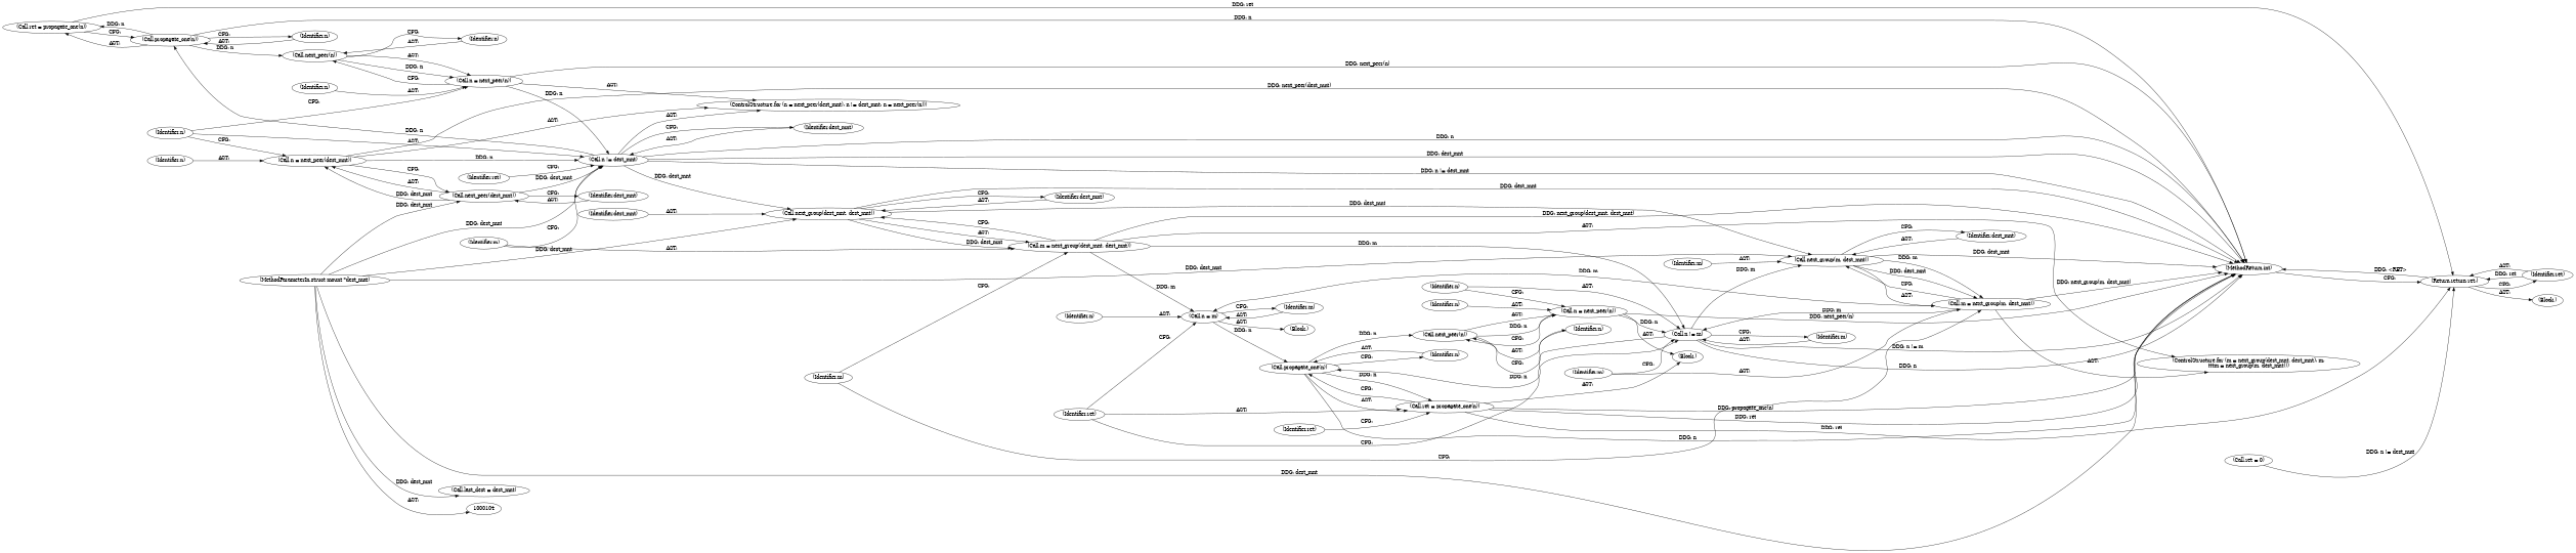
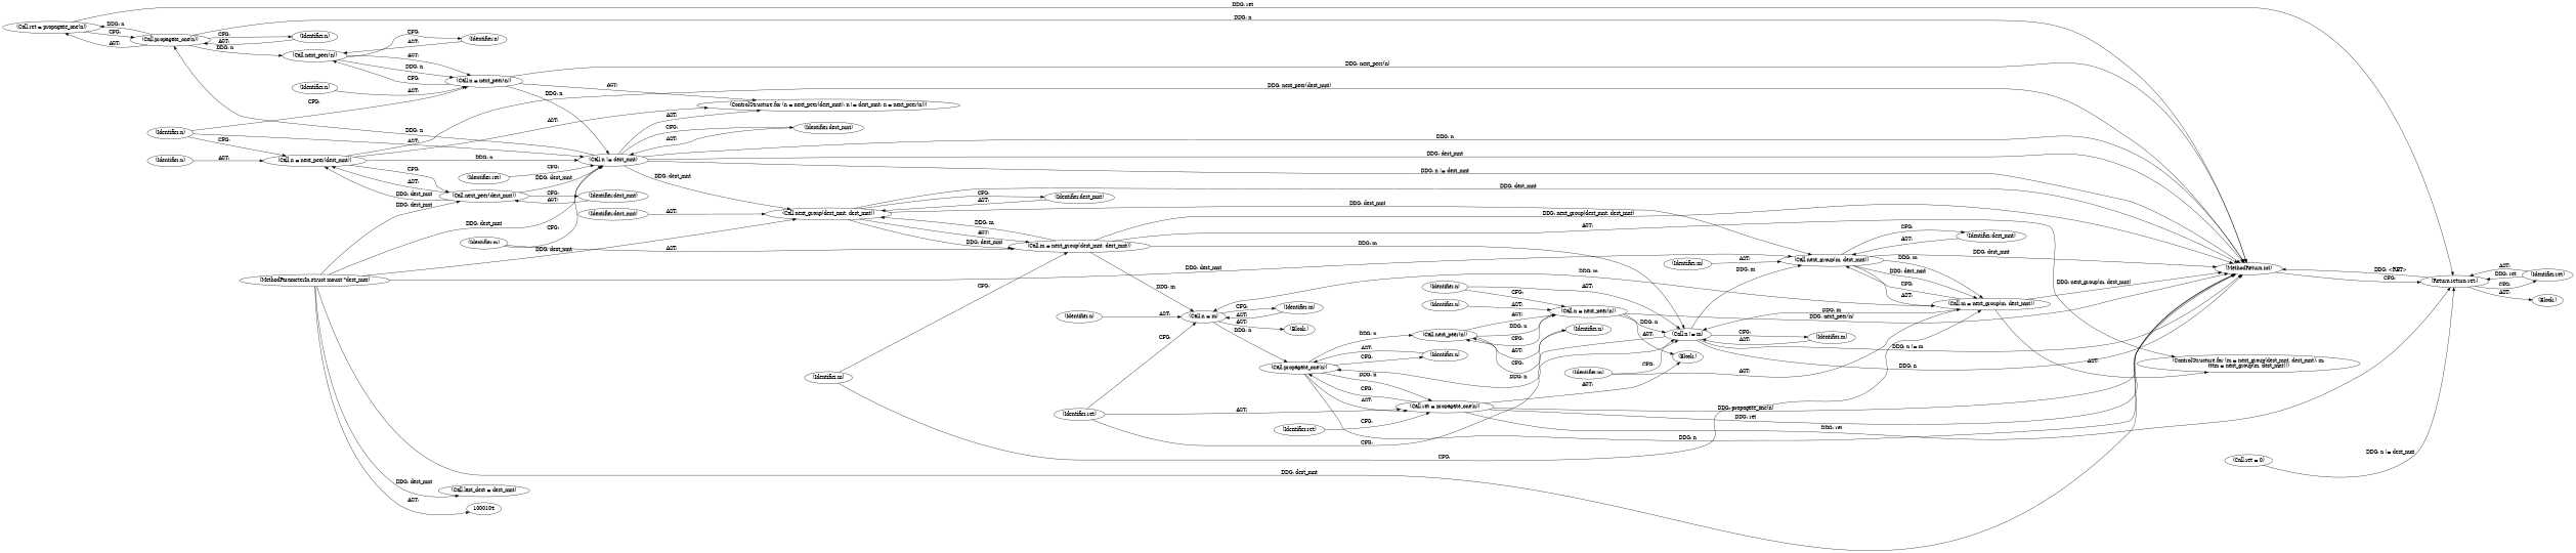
  digraph {
    rankdir=LR
    n1 [label="(Call,next_group(dest_mnt, dest_mnt))"]
    n2 [label="(Call,m = next_group(dest_mnt, dest_mnt))"]
    n3 [label="(Call,next_group(m, dest_mnt))"]
    n4 [label="(MethodReturn,int)"]
    n5 [label="(Identifier,dest_mnt)"]
    n6 [label="(Call,n = m)"]
    n7 [label="(Call,n != m)"]
    n8 [label="(ControlStructure,for (m = next_group(dest_mnt, dest_mnt); m;\n\t\t\tm = next_group(m, dest_mnt)))"]
    n9 [label="(Call,m = next_group(m, dest_mnt))"]
    n10 [label="(Identifier,dest_mnt)"]
    n11 [label="(Return,return ret;)"]
    n12 [label="(Call,n != dest_mnt)"]
    n13 [label="(Call,propagate_one(n))"]
    n14 [label="(ControlStructure,for (n = next_peer(dest_mnt); n != dest_mnt; n = next_peer(n)))"]
    n15 [label="(Identifier,dest_mnt)"]
    n16 [label="(Call,next_peer(n))"]
    n17 [label="(Identifier,n)"]
    n18 [label="(Call,ret = propagate_one(n))"]
    n19 [label="(Call,n = next_peer(n))"]
    n20 [label="(Identifier,n)"]
    n21 [label="(Call,n = next_peer(dest_mnt))"]
    n22 [label="(Call,next_peer(dest_mnt))"]
    n23 [label="(Identifier,dest_mnt)"]
    n24 [label="(MethodParameterIn,struct mount *dest_mnt)"]
    n25 [label="(Call,last_dest = dest_mnt)"]
    1000104
    n27 [label="(Call,propagate_one(n))"]
    n28 [label="(Identifier,m)"]
    n29 [label="(Block,)"]
    n30 [label="(Identifier,m)"]
    n31 [label="(Call,ret = propagate_one(n))"]
    n32 [label="(Call,next_peer(n))"]
    n33 [label="(Identifier,n)"]
    n34 [label="(Block,)"]
    n35 [label="(Call,n = next_peer(n))"]
    n36 [label="(Identifier,n)"]
    n37 [label="(Identifier,ret)"]
    n38 [label="(Block,)"]
    n39 [label="(Identifier,dest_mnt)"]
    n40 [label="(Identifier,ret)"]
    n41 [label="(Identifier,n)"]
    n42 [label="(Identifier,n)"]
    n43 [label="(Identifier,m)"]
    n44 [label="(Call,ret = 0)"]
    n45 [label="(Identifier,ret)"]
    n46 [label="(Identifier,n)"]
    n47 [label="(Identifier,n)"]
    n48 [label="(Identifier,ret)"]
    n49 [label="(Identifier,n)"]
    n50 [label="(Identifier,m)"]
    n51 [label="(Identifier,m)"]
    n52 [label="(Identifier,m)"]
    n53 [label="(Identifier,n)"]
    n1 -> n2 [label="AST: "]
    n1 -> n2 [label="DDG: dest_mnt"]
    n1 -> n3 [label="DDG: dest_mnt"]
    n1 -> n4 [label="DDG: dest_mnt"]
    n1 -> n5 [label="CFG: "]
-   n2 -> n1 [label="CFG: "]
+   n2 -> n1 [label="DDG: m"]
    n2 -> n4 [label="DDG: next_group(dest_mnt, dest_mnt)"]
    n2 -> n6 [label="DDG: m"]
    n2 -> n7 [label="DDG: m"]
    n2 -> n8 [label="AST: "]
    n3 -> n4 [label="DDG: dest_mnt"]
    n3 -> n9 [label="AST: "]
    n3 -> n9 [label="DDG: m"]
    n3 -> n9 [label="DDG: dest_mnt"]
    n3 -> n10 [label="CFG: "]
    n4 -> n11 [label="CFG: "]
    n5 -> n1 [label="AST: "]
    n6 -> n27 [label="DDG: n"]
    n6 -> n28 [label="CFG: "]
    n6 -> n29 [label="AST: "]
    n7 -> n3 [label="DDG: m"]
    n7 -> n4 [label="DDG: n != m"]
    n7 -> n4 [label="DDG: n"]
    n7 -> n27 [label="DDG: n"]
    n7 -> n30 [label="CFG: "]
    n9 -> n3 [label="CFG: "]
    n9 -> n4 [label="DDG: next_group(m, dest_mnt)"]
    n9 -> n6 [label="DDG: m"]
    n9 -> n7 [label="DDG: m"]
    n9 -> n8 [label="AST: "]
    n10 -> n3 [label="AST: "]
    n11 -> n4 [label="DDG: <RET>"]
    n11 -> n37 [label="CFG: "]
    n11 -> n38 [label="AST: "]
    n12 -> n1 [label="DDG: dest_mnt"]
    n12 -> n4 [label="DDG: n"]
    n12 -> n4 [label="DDG: dest_mnt"]
    n12 -> n4 [label="DDG: n != dest_mnt"]
    n12 -> n13 [label="DDG: n"]
    n12 -> n14 [label="AST: "]
    n12 -> n15 [label="CFG: "]
    n13 -> n4 [label="DDG: n"]
    n13 -> n16 [label="DDG: n"]
    n13 -> n17 [label="CFG: "]
    n13 -> n18 [label="AST: "]
    n13 -> n18 [label="DDG: n"]
    n15 -> n12 [label="AST: "]
    n16 -> n19 [label="AST: "]
    n16 -> n19 [label="DDG: n"]
    n16 -> n20 [label="CFG: "]
    n17 -> n13 [label="AST: "]
    n18 -> n11 [label="DDG: ret"]
    n18 -> n13 [label="CFG: "]
    n19 -> n4 [label="DDG: next_peer(n)"]
    n19 -> n12 [label="DDG: n"]
    n19 -> n14 [label="AST: "]
    n19 -> n16 [label="CFG: "]
    n20 -> n16 [label="AST: "]
    n21 -> n4 [label="DDG: next_peer(dest_mnt)"]
    n21 -> n12 [label="DDG: n"]
    n21 -> n14 [label="AST: "]
    n21 -> n22 [label="CFG: "]
    n22 -> n12 [label="DDG: dest_mnt"]
    n22 -> n21 [label="AST: "]
    n22 -> n21 [label="DDG: dest_mnt"]
    n22 -> n23 [label="CFG: "]
    n23 -> n22 [label="AST: "]
    n24 -> n1 [label="DDG: dest_mnt"]
    n24 -> n3 [label="DDG: dest_mnt"]
    n24 -> n4 [label="DDG: dest_mnt"]
    n24 -> n12 [label="DDG: dest_mnt"]
    n24 -> n22 [label="DDG: dest_mnt"]
    n24 -> n25 [label="DDG: dest_mnt"]
    n24 -> 1000104 [label="AST: "]
    n27 -> n4 [label="DDG: n"]
    n27 -> n31 [label="AST: "]
    n27 -> n31 [label="DDG: n"]
    n27 -> n32 [label="DDG: n"]
    n27 -> n33 [label="CFG: "]
    n28 -> n6 [label="AST: "]
    n30 -> n7 [label="AST: "]
    n31 -> n4 [label="DDG: propagate_one(n)"]
    n31 -> n4 [label="DDG: ret"]
    n31 -> n11 [label="DDG: ret"]
    n31 -> n27 [label="CFG: "]
    n31 -> n34 [label="AST: "]
    n32 -> n35 [label="AST: "]
    n32 -> n35 [label="DDG: n"]
    n32 -> n36 [label="CFG: "]
    n33 -> n27 [label="AST: "]
    n35 -> n4 [label="DDG: next_peer(n)"]
    n35 -> n7 [label="DDG: n"]
    n35 -> n32 [label="CFG: "]
    n35 -> n34 [label="AST: "]
    n36 -> n32 [label="AST: "]
    n37 -> n11 [label="AST: "]
    n37 -> n11 [label="DDG: ret"]
    n39 -> n1 [label="AST: "]
    n40 -> n6 [label="CFG: "]
    n40 -> n7 [label="CFG: "]
    n40 -> n31 [label="AST: "]
    n41 -> n6 [label="AST: "]
    n42 -> n12 [label="AST: "]
    n42 -> n19 [label="CFG: "]
    n42 -> n21 [label="CFG: "]
    n43 -> n2 [label="AST: "]
    n43 -> n12 [label="CFG: "]
    n44 -> n11 [label="DDG: n != dest_mnt"]
    n45 -> n31 [label="CFG: "]
    n46 -> n35 [label="AST: "]
    n47 -> n7 [label="AST: "]
    n47 -> n35 [label="CFG: "]
    n48 -> n12 [label="CFG: "]
    n49 -> n21 [label="AST: "]
    n50 -> n3 [label="AST: "]
    n51 -> n7 [label="CFG: "]
    n51 -> n9 [label="AST: "]
    n52 -> n2 [label="CFG: "]
    n52 -> n9 [label="CFG: "]
    n53 -> n19 [label="AST: "]
  }
